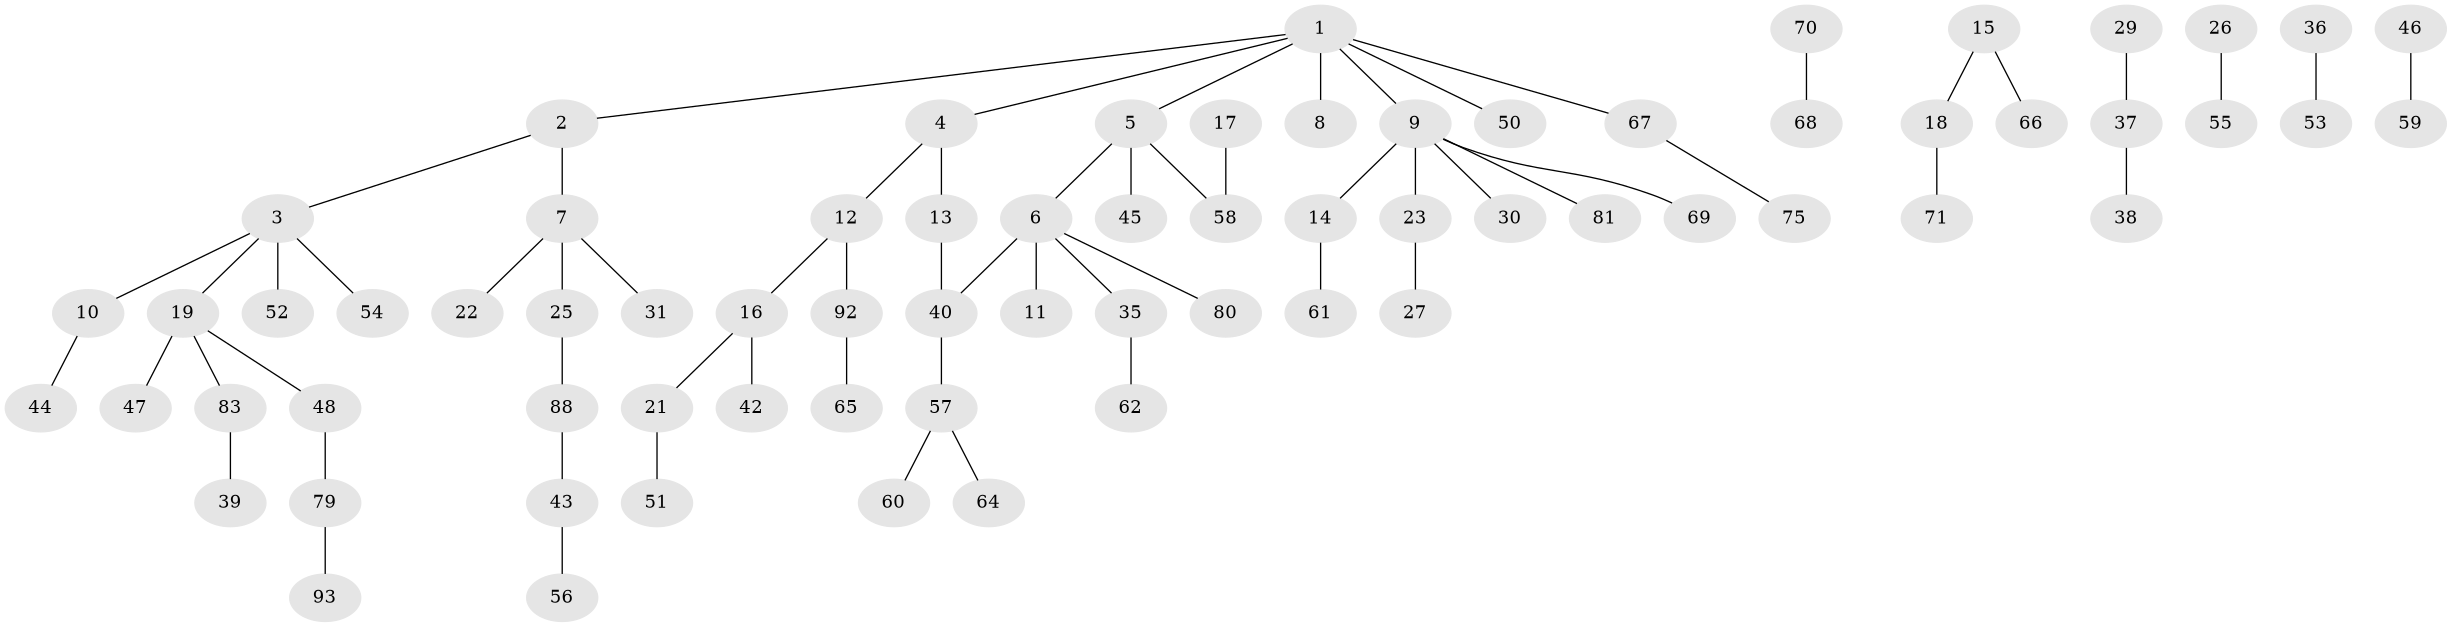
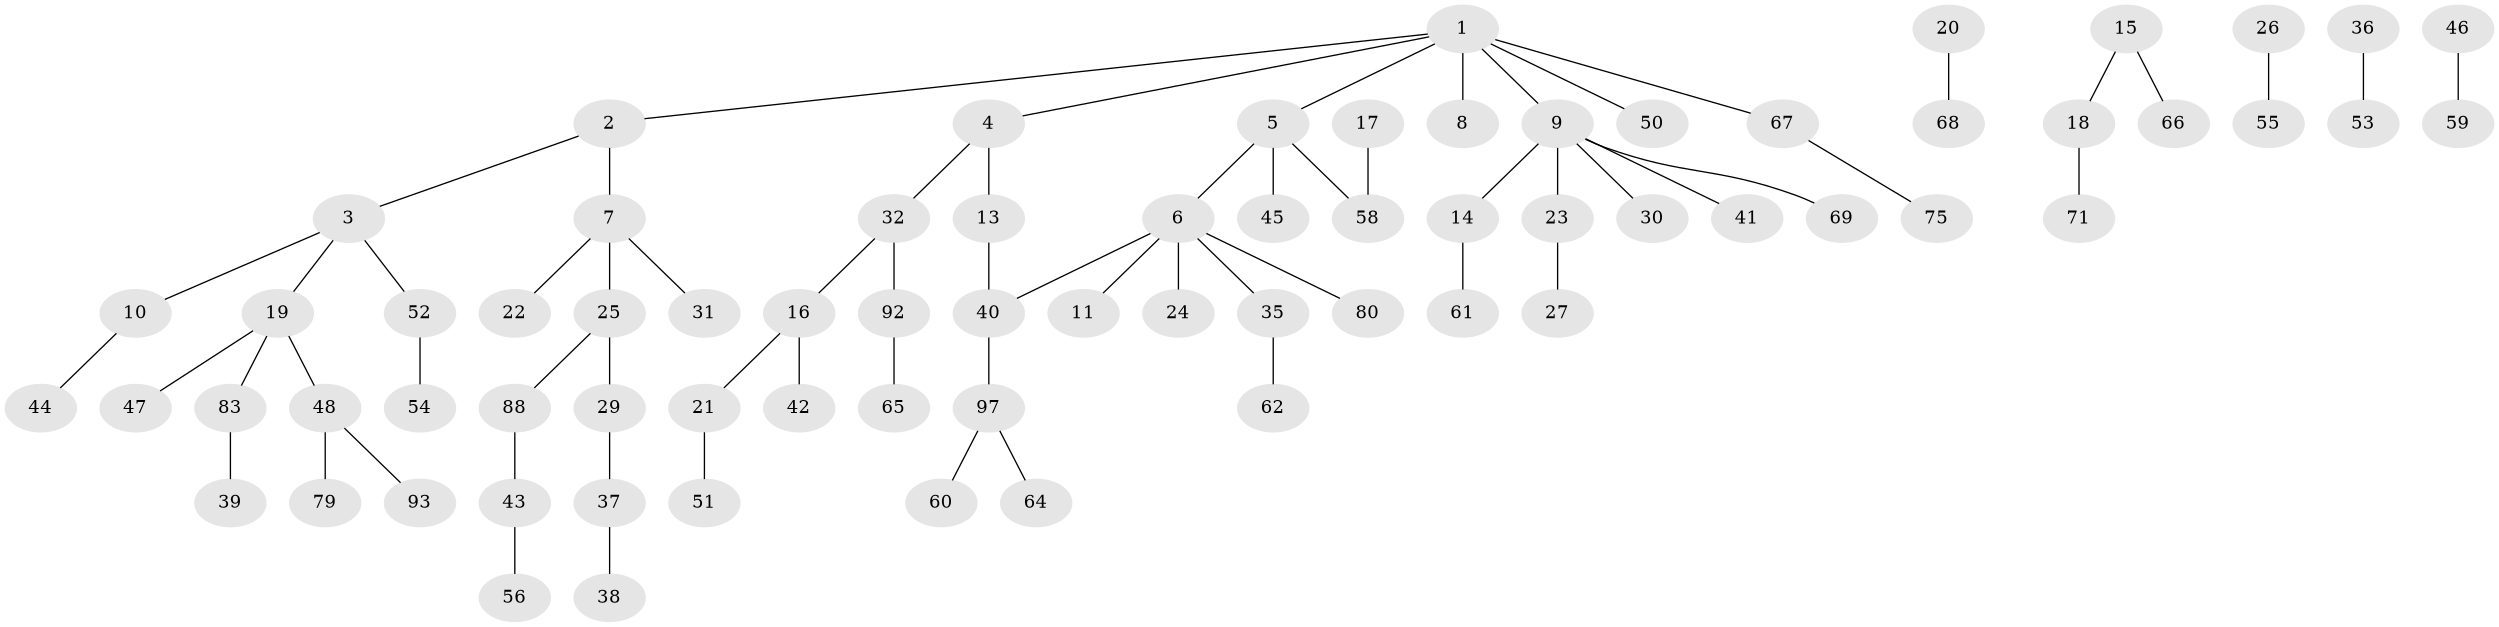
  graph {
    node [color=gray90 style=filled]
    1
    2
    4
    5
    8
    9
    50
    67
    3
    7
-   12
+   12 [label=32]
    13
    6
    45
    58
    14
    23
    30
-   41 [label=81]
+   41
    69
    n21 [label=75]
    10
    19
    52
    54
    22
    25
    31
    44
    47
    n31 [label=83]
    48
    16
    n34 [label=92]
    40
    11
+   24
    35
    n39 [label=80]
    17
-   20 [label=70]
+   20
    68
    62
    15
    18
    66
    n47 [label=88]
    29
    61
    27
    21
    42
    65
-   57
+   57 [label=97]
    71
    26
    55
    51
    39
    n60 [label=79]
    n61 [label=93]
    43
    37
    56
    38
    36
    53
    46
    59
    60
    64
    1 -- 2
    1 -- 4
    1 -- 5
    1 -- 8
    1 -- 9
    1 -- 50
    1 -- 67
    2 -- 3
    2 -- 7
    4 -- 12
    4 -- 13
    5 -- 6
    5 -- 45
    5 -- 58
    9 -- 14
    9 -- 23
    9 -- 30
    9 -- 41
    9 -- 69
    67 -- n21
    3 -- 10
    3 -- 19
    3 -- 52
-   3 -- 54
+   52 -- 54
    7 -- 22
    7 -- 25
    7 -- 31
    12 -- 16
    12 -- n34
    13 -- 40
    6 -- 40
    6 -- 11
+   6 -- 24
    6 -- 35
    6 -- n39
    14 -- 61
    23 -- 27
    10 -- 44
    19 -- 47
    19 -- n31
    19 -- 48
    25 -- n47
+   25 -- 29
    n31 -- 39
    48 -- n60
-   n60 -- n61
+   48 -- n61
    16 -- 21
    16 -- 42
    n34 -- 65
    40 -- 57
    35 -- 62
    17 -- 58
    20 -- 68
    15 -- 18
    15 -- 66
    18 -- 71
    n47 -- 43
    29 -- 37
    21 -- 51
    57 -- 60
    57 -- 64
    26 -- 55
    43 -- 56
    37 -- 38
    36 -- 53
    46 -- 59
  }
